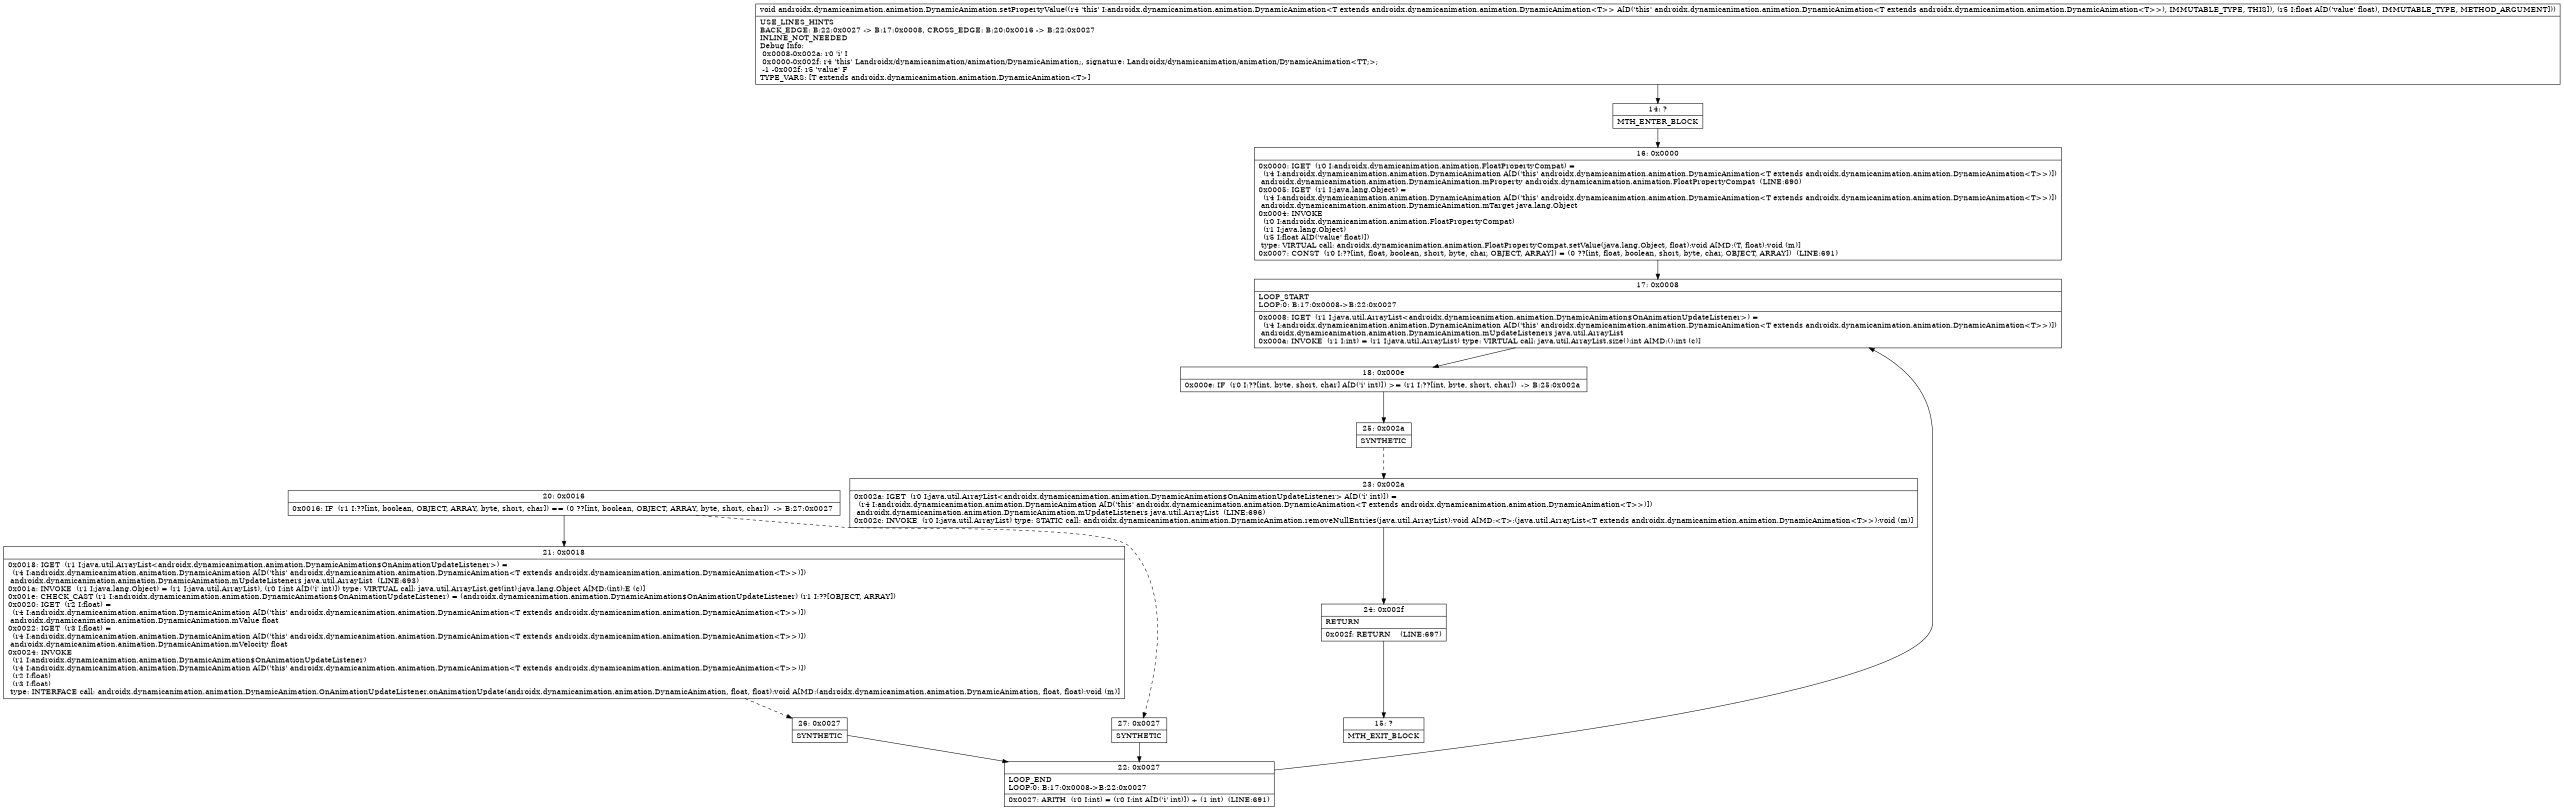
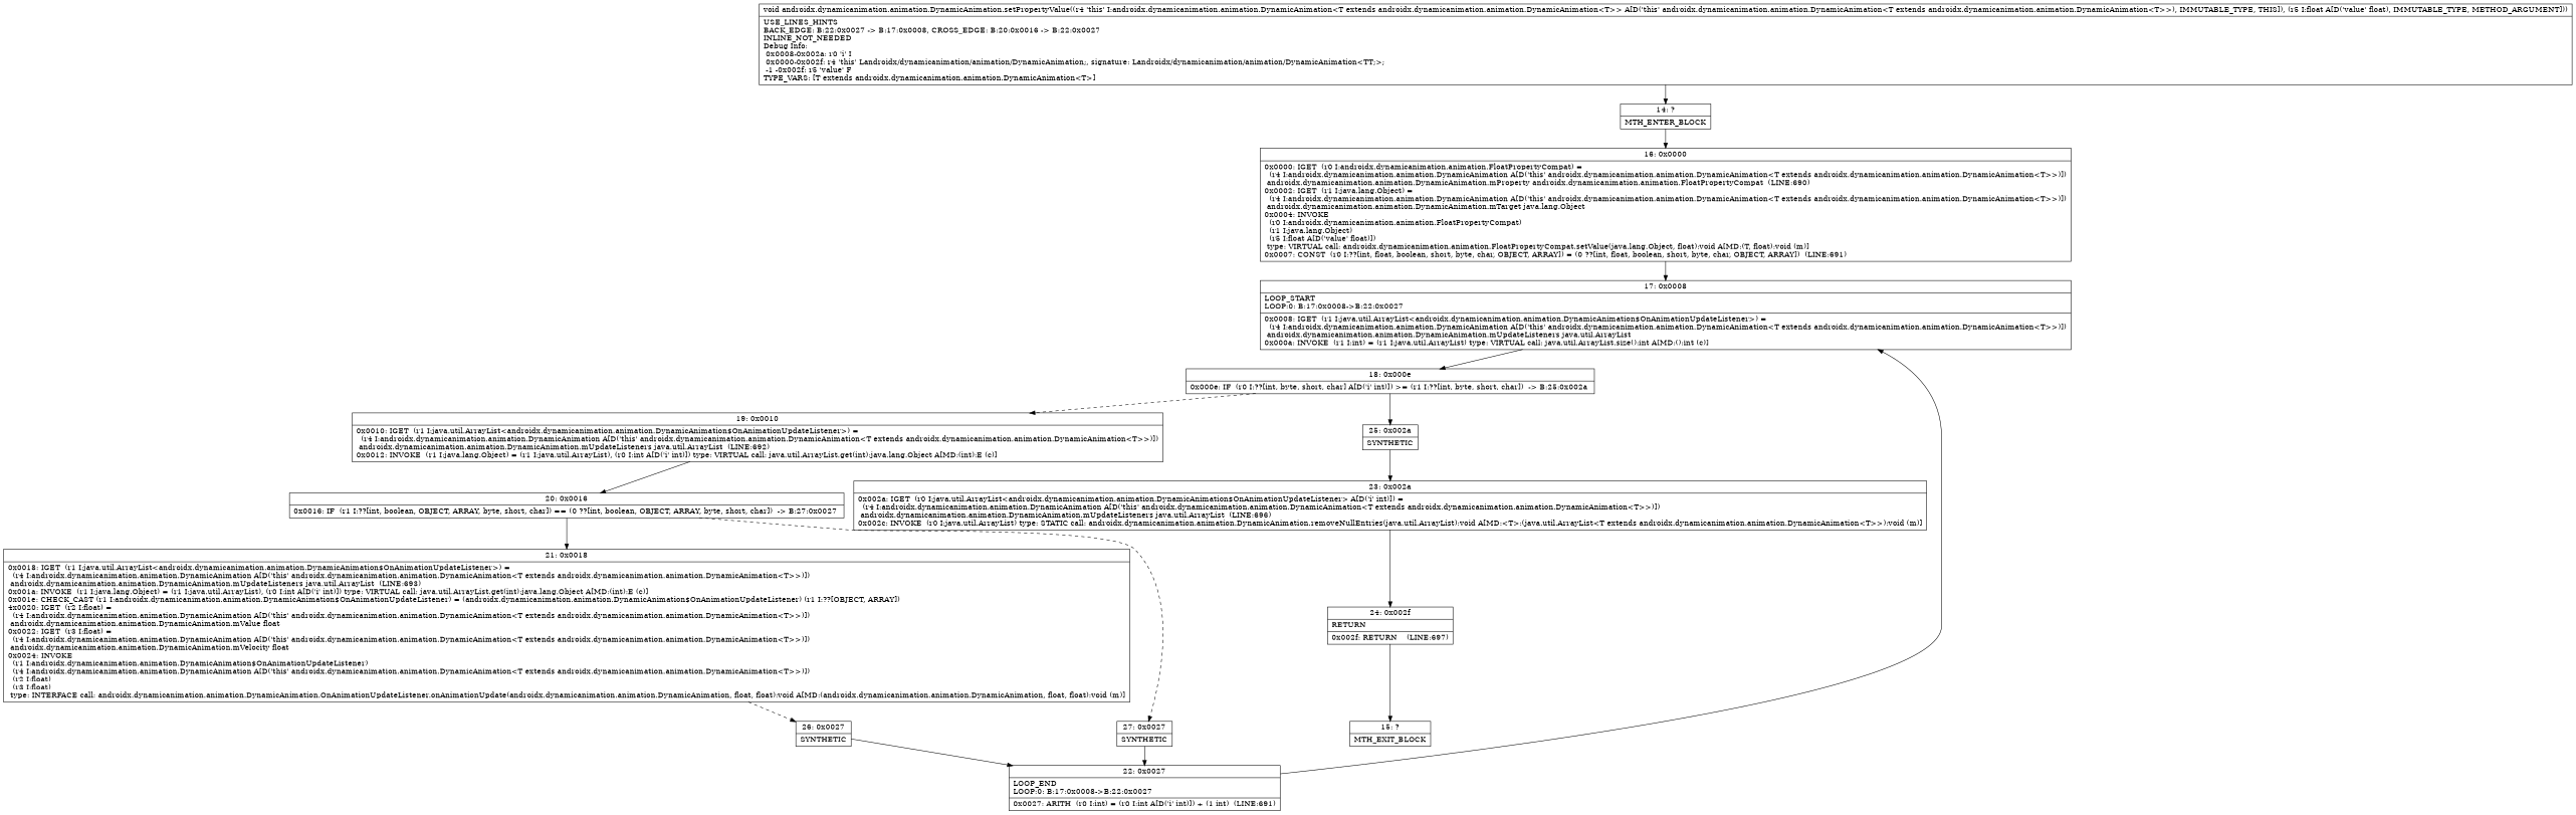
  digraph {
    node [shape=record]
    n1 [label="{14\:\ ?|MTH_ENTER_BLOCK\l}"]
-   n2 [label="{16\:\ 0x0000|0x0000: IGET  (r0 I:androidx.dynamicanimation.animation.FloatPropertyCompat) = \l  (r4 I:androidx.dynamicanimation.animation.DynamicAnimation A[D('this' androidx.dynamicanimation.animation.DynamicAnimation\<T extends androidx.dynamicanimation.animation.DynamicAnimation\<T\>\>)])\l androidx.dynamicanimation.animation.DynamicAnimation.mProperty androidx.dynamicanimation.animation.FloatPropertyCompat  (LINE:690)\l0x0005: IGET  (r1 I:java.lang.Object) = \l  (r4 I:androidx.dynamicanimation.animation.DynamicAnimation A[D('this' androidx.dynamicanimation.animation.DynamicAnimation\<T extends androidx.dynamicanimation.animation.DynamicAnimation\<T\>\>)])\l androidx.dynamicanimation.animation.DynamicAnimation.mTarget java.lang.Object \l0x0004: INVOKE  \l  (r0 I:androidx.dynamicanimation.animation.FloatPropertyCompat)\l  (r1 I:java.lang.Object)\l  (r5 I:float A[D('value' float)])\l type: VIRTUAL call: androidx.dynamicanimation.animation.FloatPropertyCompat.setValue(java.lang.Object, float):void A[MD:(T, float):void (m)]\l0x0007: CONST  (r0 I:??[int, float, boolean, short, byte, char, OBJECT, ARRAY]) = (0 ??[int, float, boolean, short, byte, char, OBJECT, ARRAY])  (LINE:691)\l}"]
+   n2 [label="{16\:\ 0x0000|0x0000: IGET  (r0 I:androidx.dynamicanimation.animation.FloatPropertyCompat) = \l  (r4 I:androidx.dynamicanimation.animation.DynamicAnimation A[D('this' androidx.dynamicanimation.animation.DynamicAnimation\<T extends androidx.dynamicanimation.animation.DynamicAnimation\<T\>\>)])\l androidx.dynamicanimation.animation.DynamicAnimation.mProperty androidx.dynamicanimation.animation.FloatPropertyCompat  (LINE:690)\l0x0002: IGET  (r1 I:java.lang.Object) = \l  (r4 I:androidx.dynamicanimation.animation.DynamicAnimation A[D('this' androidx.dynamicanimation.animation.DynamicAnimation\<T extends androidx.dynamicanimation.animation.DynamicAnimation\<T\>\>)])\l androidx.dynamicanimation.animation.DynamicAnimation.mTarget java.lang.Object \l0x0004: INVOKE  \l  (r0 I:androidx.dynamicanimation.animation.FloatPropertyCompat)\l  (r1 I:java.lang.Object)\l  (r5 I:float A[D('value' float)])\l type: VIRTUAL call: androidx.dynamicanimation.animation.FloatPropertyCompat.setValue(java.lang.Object, float):void A[MD:(T, float):void (m)]\l0x0007: CONST  (r0 I:??[int, float, boolean, short, byte, char, OBJECT, ARRAY]) = (0 ??[int, float, boolean, short, byte, char, OBJECT, ARRAY])  (LINE:691)\l}"]
    n3 [label="{17\:\ 0x0008|LOOP_START\lLOOP:0: B:17:0x0008\-\>B:22:0x0027\l|0x0008: IGET  (r1 I:java.util.ArrayList\<androidx.dynamicanimation.animation.DynamicAnimation$OnAnimationUpdateListener\>) = \l  (r4 I:androidx.dynamicanimation.animation.DynamicAnimation A[D('this' androidx.dynamicanimation.animation.DynamicAnimation\<T extends androidx.dynamicanimation.animation.DynamicAnimation\<T\>\>)])\l androidx.dynamicanimation.animation.DynamicAnimation.mUpdateListeners java.util.ArrayList \l0x000a: INVOKE  (r1 I:int) = (r1 I:java.util.ArrayList) type: VIRTUAL call: java.util.ArrayList.size():int A[MD:():int (c)]\l}"]
    n4 [label="{18\:\ 0x000e|0x000e: IF  (r0 I:??[int, byte, short, char] A[D('i' int)]) \>= (r1 I:??[int, byte, short, char])  \-\> B:25:0x002a \l}"]
+   n5 [label="{19\:\ 0x0010|0x0010: IGET  (r1 I:java.util.ArrayList\<androidx.dynamicanimation.animation.DynamicAnimation$OnAnimationUpdateListener\>) = \l  (r4 I:androidx.dynamicanimation.animation.DynamicAnimation A[D('this' androidx.dynamicanimation.animation.DynamicAnimation\<T extends androidx.dynamicanimation.animation.DynamicAnimation\<T\>\>)])\l androidx.dynamicanimation.animation.DynamicAnimation.mUpdateListeners java.util.ArrayList  (LINE:692)\l0x0012: INVOKE  (r1 I:java.lang.Object) = (r1 I:java.util.ArrayList), (r0 I:int A[D('i' int)]) type: VIRTUAL call: java.util.ArrayList.get(int):java.lang.Object A[MD:(int):E (c)]\l}"]
    n6 [label="{25\:\ 0x002a|SYNTHETIC\l}"]
    n7 [label="{20\:\ 0x0016|0x0016: IF  (r1 I:??[int, boolean, OBJECT, ARRAY, byte, short, char]) == (0 ??[int, boolean, OBJECT, ARRAY, byte, short, char])  \-\> B:27:0x0027 \l}"]
    n8 [label="{23\:\ 0x002a|0x002a: IGET  (r0 I:java.util.ArrayList\<androidx.dynamicanimation.animation.DynamicAnimation$OnAnimationUpdateListener\> A[D('i' int)]) = \l  (r4 I:androidx.dynamicanimation.animation.DynamicAnimation A[D('this' androidx.dynamicanimation.animation.DynamicAnimation\<T extends androidx.dynamicanimation.animation.DynamicAnimation\<T\>\>)])\l androidx.dynamicanimation.animation.DynamicAnimation.mUpdateListeners java.util.ArrayList  (LINE:696)\l0x002c: INVOKE  (r0 I:java.util.ArrayList) type: STATIC call: androidx.dynamicanimation.animation.DynamicAnimation.removeNullEntries(java.util.ArrayList):void A[MD:\<T\>:(java.util.ArrayList\<T extends androidx.dynamicanimation.animation.DynamicAnimation\<T\>\>):void (m)]\l}"]
-   n9 [label="{21\:\ 0x0018|0x0018: IGET  (r1 I:java.util.ArrayList\<androidx.dynamicanimation.animation.DynamicAnimation$OnAnimationUpdateListener\>) = \l  (r4 I:androidx.dynamicanimation.animation.DynamicAnimation A[D('this' androidx.dynamicanimation.animation.DynamicAnimation\<T extends androidx.dynamicanimation.animation.DynamicAnimation\<T\>\>)])\l androidx.dynamicanimation.animation.DynamicAnimation.mUpdateListeners java.util.ArrayList  (LINE:693)\l0x001a: INVOKE  (r1 I:java.lang.Object) = (r1 I:java.util.ArrayList), (r0 I:int A[D('i' int)]) type: VIRTUAL call: java.util.ArrayList.get(int):java.lang.Object A[MD:(int):E (c)]\l0x001e: CHECK_CAST (r1 I:androidx.dynamicanimation.animation.DynamicAnimation$OnAnimationUpdateListener) = (androidx.dynamicanimation.animation.DynamicAnimation$OnAnimationUpdateListener) (r1 I:??[OBJECT, ARRAY]) \l0x0020: IGET  (r2 I:float) = \l  (r4 I:androidx.dynamicanimation.animation.DynamicAnimation A[D('this' androidx.dynamicanimation.animation.DynamicAnimation\<T extends androidx.dynamicanimation.animation.DynamicAnimation\<T\>\>)])\l androidx.dynamicanimation.animation.DynamicAnimation.mValue float \l0x0022: IGET  (r3 I:float) = \l  (r4 I:androidx.dynamicanimation.animation.DynamicAnimation A[D('this' androidx.dynamicanimation.animation.DynamicAnimation\<T extends androidx.dynamicanimation.animation.DynamicAnimation\<T\>\>)])\l androidx.dynamicanimation.animation.DynamicAnimation.mVelocity float \l0x0024: INVOKE  \l  (r1 I:androidx.dynamicanimation.animation.DynamicAnimation$OnAnimationUpdateListener)\l  (r4 I:androidx.dynamicanimation.animation.DynamicAnimation A[D('this' androidx.dynamicanimation.animation.DynamicAnimation\<T extends androidx.dynamicanimation.animation.DynamicAnimation\<T\>\>)])\l  (r2 I:float)\l  (r3 I:float)\l type: INTERFACE call: androidx.dynamicanimation.animation.DynamicAnimation.OnAnimationUpdateListener.onAnimationUpdate(androidx.dynamicanimation.animation.DynamicAnimation, float, float):void A[MD:(androidx.dynamicanimation.animation.DynamicAnimation, float, float):void (m)]\l}"]
+   n9 [label="{21\:\ 0x0018|0x0018: IGET  (r1 I:java.util.ArrayList\<androidx.dynamicanimation.animation.DynamicAnimation$OnAnimationUpdateListener\>) = \l  (r4 I:androidx.dynamicanimation.animation.DynamicAnimation A[D('this' androidx.dynamicanimation.animation.DynamicAnimation\<T extends androidx.dynamicanimation.animation.DynamicAnimation\<T\>\>)])\l androidx.dynamicanimation.animation.DynamicAnimation.mUpdateListeners java.util.ArrayList  (LINE:693)\l0x001a: INVOKE  (r1 I:java.lang.Object) = (r1 I:java.util.ArrayList), (r0 I:int A[D('i' int)]) type: VIRTUAL call: java.util.ArrayList.get(int):java.lang.Object A[MD:(int):E (c)]\l0x001e: CHECK_CAST (r1 I:androidx.dynamicanimation.animation.DynamicAnimation$OnAnimationUpdateListener) = (androidx.dynamicanimation.animation.DynamicAnimation$OnAnimationUpdateListener) (r1 I:??[OBJECT, ARRAY]) \l4x0020: IGET  (r2 I:float) = \l  (r4 I:androidx.dynamicanimation.animation.DynamicAnimation A[D('this' androidx.dynamicanimation.animation.DynamicAnimation\<T extends androidx.dynamicanimation.animation.DynamicAnimation\<T\>\>)])\l androidx.dynamicanimation.animation.DynamicAnimation.mValue float \l0x0022: IGET  (r3 I:float) = \l  (r4 I:androidx.dynamicanimation.animation.DynamicAnimation A[D('this' androidx.dynamicanimation.animation.DynamicAnimation\<T extends androidx.dynamicanimation.animation.DynamicAnimation\<T\>\>)])\l androidx.dynamicanimation.animation.DynamicAnimation.mVelocity float \l0x0024: INVOKE  \l  (r1 I:androidx.dynamicanimation.animation.DynamicAnimation$OnAnimationUpdateListener)\l  (r4 I:androidx.dynamicanimation.animation.DynamicAnimation A[D('this' androidx.dynamicanimation.animation.DynamicAnimation\<T extends androidx.dynamicanimation.animation.DynamicAnimation\<T\>\>)])\l  (r2 I:float)\l  (r3 I:float)\l type: INTERFACE call: androidx.dynamicanimation.animation.DynamicAnimation.OnAnimationUpdateListener.onAnimationUpdate(androidx.dynamicanimation.animation.DynamicAnimation, float, float):void A[MD:(androidx.dynamicanimation.animation.DynamicAnimation, float, float):void (m)]\l}"]
    n10 [label="{27\:\ 0x0027|SYNTHETIC\l}"]
    n11 [label="{26\:\ 0x0027|SYNTHETIC\l}"]
    n12 [label="{22\:\ 0x0027|LOOP_END\lLOOP:0: B:17:0x0008\-\>B:22:0x0027\l|0x0027: ARITH  (r0 I:int) = (r0 I:int A[D('i' int)]) + (1 int)  (LINE:691)\l}"]
    n13 [label="{24\:\ 0x002f|RETURN\l|0x002f: RETURN    (LINE:697)\l}"]
    n14 [label="{15\:\ ?|MTH_EXIT_BLOCK\l}"]
    n15 [label="{void androidx.dynamicanimation.animation.DynamicAnimation.setPropertyValue((r4 'this' I:androidx.dynamicanimation.animation.DynamicAnimation\<T extends androidx.dynamicanimation.animation.DynamicAnimation\<T\>\> A[D('this' androidx.dynamicanimation.animation.DynamicAnimation\<T extends androidx.dynamicanimation.animation.DynamicAnimation\<T\>\>), IMMUTABLE_TYPE, THIS]), (r5 I:float A[D('value' float), IMMUTABLE_TYPE, METHOD_ARGUMENT]))  | USE_LINES_HINTS\lBACK_EDGE: B:22:0x0027 \-\> B:17:0x0008, CROSS_EDGE: B:20:0x0016 \-\> B:22:0x0027\lINLINE_NOT_NEEDED\lDebug Info:\l  0x0008\-0x002a: r0 'i' I\l  0x0000\-0x002f: r4 'this' Landroidx\/dynamicanimation\/animation\/DynamicAnimation;, signature: Landroidx\/dynamicanimation\/animation\/DynamicAnimation\<TT;\>;\l  \-1 \-0x002f: r5 'value' F\lTYPE_VARS: [T extends androidx.dynamicanimation.animation.DynamicAnimation\<T\>]\l}"]
    n1 -> n2
    n2 -> n3
    n3 -> n4
+   n4 -> n5 [style=dashed]
    n4 -> n6
-   n6 -> n8 [style=dashed]
+   n5 -> n7
+   n6 -> n8
    n7 -> n9 [style=solid]
    n7 -> n10 [style=dashed]
    n8 -> n13
    n9 -> n11 [style=dashed]
    n10 -> n12
    n11 -> n12
    n12 -> n3
    n13 -> n14
    n15 -> n1
  }
